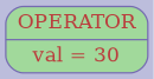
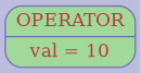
  digraph {
    bgcolor="#bcbddc"
    rankdir=HR
-   n1 [color="#756bb1" fillcolor="#a1d99b" fontcolor="#ba3d3d" fontsize=14 label="{OPERATOR | val = 30}" shape=Mrecord style=filled]
+   n1 [color="#756bb1" fillcolor="#a1d99b" fontcolor="#ba3d3d" fontsize=14 label="{OPERATOR | val = 10}" shape=Mrecord style=filled]
  }
